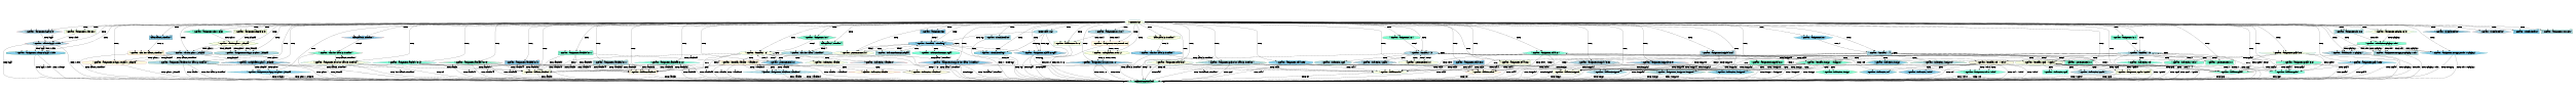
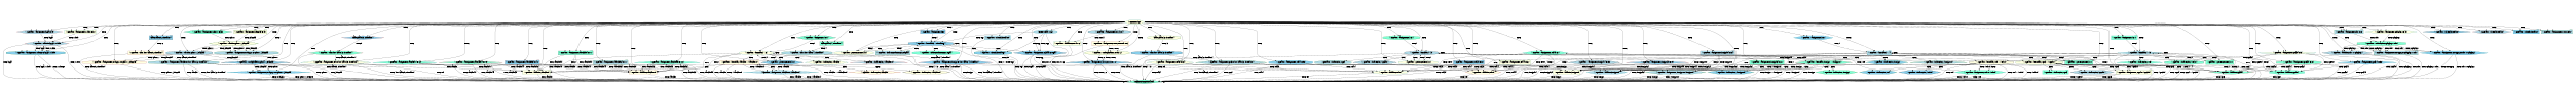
  digraph {
    node [color=teal fillcolor=lightyellow shape=hexagon style=filled]
    n1 [label="(METHOD,risp)"]
    n2 [fillcolor=lightblue label="(PARAM,char* oqp)" shape=octagon]
    n3 [color=brown fillcolor=lightblue label="(<operator>.assignment,byga = 79)"]
    n4 [label="(<operator>.assignment,rwhdo = 31)" shape=folder]
    n5 [label="(<operator>.assignment,opfcgkqw = 48)"]
    n6 [color=darkgreen fillcolor=lightblue label="(<operator>.assignment,zaitckle = (int*)calloc(6, sizeof(int)))" shape=octagon]
    n7 [color=black fillcolor=skyblue label="(calloc,calloc(6, sizeof(int)))" shape=folder]
    n8 [color=black fillcolor=skyblue label="(<operator>.sizeOf,sizeof(int))" shape=diamond]
    n9 [color=black fillcolor=aquamarine label="(<operator>.assignment,zaitckle[0] = 71)" shape=folder]
    n10 [color=black fillcolor=aquamarine label="(<operator>.assignment,qdnvrv = 33)"]
    n11 [fillcolor=aquamarine label="(<operator>.assignment,zaitckle[1] = 42)" shape=diamond]
    n12 [color=darkgreen fillcolor=lightblue label="(<operator>.assignment,zaitckle[2] = 11)" shape=folder]
    n13 [color=darkgreen fillcolor=skyblue label="(<operator>.assignment,wwbmpt = byga / rwhdo)" shape=octagon]
    n14 [color=brown fillcolor=lightblue label="(<operator>.division,byga / rwhdo)"]
    n15 [color=brown fillcolor=skyblue label="(<operator>.assignment,zaitckle[3] = 40)" shape=folder]
    n16 [color=darkgreen label="(<operator>.assignment,jekcczbf = 40)" shape=folder]
    n17 [color=darkgreen fillcolor=lightblue label="(<operator>.assignment,qxcf = (int*)calloc(3, sizeof(int)))"]
    n18 [color=darkgreen label="(calloc,calloc(3, sizeof(int)))" shape=octagon]
    n19 [color=brown fillcolor=lightblue label="(<operator>.sizeOf,sizeof(int))"]
    n20 [color=darkgreen fillcolor=lightblue label="(<operator>.assignment,nruhytyw = qdnvrv / jekcczbf)" shape=octagon]
    n21 [color=darkgreen label="(<operator>.division,qdnvrv / jekcczbf)"]
    n22 [color=brown label="(<operator>.assignment,nruhytyw = qdnvrv / jekcczbf)" shape=octagon]
    n23 [color=black fillcolor=lightblue label="(<operator>.division,qdnvrv / jekcczbf)" shape=octagon]
    n24 [label="(<operator>.assignment,uel = (int*)calloc(5, sizeof(int)))"]
    n25 [color=brown fillcolor=skyblue label="(calloc,calloc(5, sizeof(int)))" shape=diamond]
    n26 [fillcolor=skyblue label="(<operator>.sizeOf,sizeof(int))" shape=folder]
    n27 [fillcolor=aquamarine label="(<operator>.assignment,uel[0] = 7)"]
    n28 [label="(<operator>.assignment,qxcf[0] = 5)" shape=diamond]
    n29 [fillcolor=skyblue label="(<operator>.assignment,uel[1] = 93)" shape=octagon]
    n30 [color=brown fillcolor=skyblue label="(<operator>.assignment,uel[2] = 80)" shape=folder]
    n31 [color=brown fillcolor=skyblue label="(<operator>.assignment,imnjgu = (int*)calloc(4, sizeof(int)))"]
    n32 [color=brown fillcolor=aquamarine label="(calloc,calloc(4, sizeof(int)))" shape=folder]
    n33 [fillcolor=lightblue label="(<operator>.sizeOf,sizeof(int))" shape=folder]
    n34 [color=brown fillcolor=skyblue label="(<operator>.assignment,i=0)" shape=folder]
    n35 [color=black fillcolor=skyblue label="(<operator>.lessThan,i < sizeof(oqp))" shape=octagon]
    n36 [color=darkgreen fillcolor=skyblue label="(<operator>.sizeOf,sizeof(oqp))" shape=octagon]
    n37 [label="(<operator>.postIncrement,i++)" shape=octagon]
    n38 [color=black fillcolor=skyblue label="(<operator>.assignment,etlpll[i] = oqp[i])"]
    n39 [color=brown fillcolor=aquamarine label="(<operator>.assignment,zaitckle[4] = 79)" shape=diamond]
    n40 [color=black fillcolor=lightblue label="(<operator>.assignment,imnjgu[0] = 34)" shape=folder]
    n41 [fillcolor=aquamarine label="(<operator>.assignment,zaitckle[5] = 100)" shape=diamond]
    n42 [fillcolor=skyblue label="(<operator>.assignment,nruhytyw = qdnvrv * jekcczbf)" shape=diamond]
    n43 [color=black fillcolor=skyblue label="(<operator>.multiplication,qdnvrv * jekcczbf)" shape=diamond]
    n44 [color=darkgreen fillcolor=lightblue label="(<operator>.assignment,vouoc = 57)" shape=folder]
    n45 [color=black fillcolor=lightblue label="(<operator>.assignment,nszwl = 4)" shape=octagon]
    n46 [color=black fillcolor=lightblue label="(<operator>.assignment,imnjgu[1] = 85)"]
    n47 [color=black fillcolor=aquamarine label="(<operator>.assignment,i = 1)"]
    n48 [label="(<operator>.lessThan,i < 6)" shape=octagon]
    n49 [color=black fillcolor=skyblue label="(<operator>.postIncrement,i++)"]
    n50 [color=brown label="(<operator>.addition,zaitckle+i)" shape=folder]
    n51 [color=darkgreen label="(<operator>.addition,zaitckle+i)" shape=folder]
    n52 [color=brown label="(<operator>.assignment,vouoc = nszwl + 6)" shape=folder]
    n53 [label="(<operator>.addition,nszwl + 6)" shape=folder]
    n54 [label="(<operator>.assignment,uel[3] = 34)"]
    n55 [color=brown fillcolor=skyblue label="(<operator>.assignment,imnjgu[2] = 79)" shape=diamond]
    n56 [fillcolor=skyblue label="(<operator>.assignment,qxcf[1] = 53)" shape=diamond]
    n57 [color=darkgreen fillcolor=aquamarine label="(<operator>.assignment,imnjgu[3] = 21)" shape=folder]
    n58 [color=black fillcolor=skyblue label="(<operator>.assignment,vouoc = vouoc * 2)" shape=diamond]
    n59 [color=darkgreen label="(<operator>.multiplication,vouoc * 2)" shape=octagon]
    n60 [color=brown fillcolor=aquamarine label="(<operator>.assignment,qxcf[2] = 18)" shape=octagon]
    n61 [color=darkgreen fillcolor=aquamarine label="(<operator>.assignment,i = 1)" shape=octagon]
    n62 [color=black fillcolor=lightblue label="(<operator>.lessThan,i < 3)" shape=octagon]
    n63 [label="(<operator>.postIncrement,i++)" shape=octagon]
    n64 [fillcolor=aquamarine label="(<operator>.addition,qxcf+i)" shape=octagon]
    n65 [color=brown fillcolor=aquamarine label="(<operator>.addition,qxcf+i)" shape=diamond]
    n66 [fillcolor=skyblue label="(<operator>.assignment,i = 1)"]
    n67 [fillcolor=lightblue label="(<operator>.lessThan,i < 4)" shape=folder]
    n68 [color=black fillcolor=aquamarine label="(<operator>.postIncrement,i++)" shape=folder]
    n69 [color=darkgreen label="(<operator>.addition,imnjgu+i)" shape=folder]
    n70 [fillcolor=lightblue label="(<operator>.addition,imnjgu+i)"]
    n71 [color=darkgreen label="(<operator>.assignment,uel[4] = 61)" shape=folder]
    n72 [color=darkgreen fillcolor=lightblue label="(<operator>.assignment,mbv = 8)" shape=folder]
    n73 [color=darkgreen fillcolor=lightblue label="(<operator>.assignment,enrtqgxg = opfcgkqw - mbv)" shape=folder]
    n74 [fillcolor=skyblue label="(<operator>.assignment,enrtqgxg = mbv + opfcgkqw)"]
    n75 [color=black fillcolor=lightblue label="(<operator>.addition,mbv + opfcgkqw)"]
    n76 [fillcolor=aquamarine label="(<operator>.assignment,i = 1)" shape=folder]
    n77 [fillcolor=lightblue label="(<operator>.lessThan,i < 5)" shape=diamond]
    n78 [color=darkgreen fillcolor=aquamarine label="(<operator>.postIncrement,i++)" shape=folder]
    n79 [label="(<operator>.addition,uel+i)" shape=octagon]
    n80 [color=brown label="(<operator>.addition,uel+i)"]
    n81 [color=black fillcolor=aquamarine label="(METHOD_RETURN,void)" shape=diamond]
    n82 [color=darkgreen fillcolor=aquamarine label="(<operator>.subtraction,opfcgkqw - mbv)" shape=octagon]
    n83 [color=brown label="(<operator>.cast,(int*)calloc(6, sizeof(int)))" shape=folder]
    n84 [color=brown label="(<operator>.lessThan,*zaitckle < *(zaitckle+i))" shape=folder]
    n85 [color=black fillcolor=skyblue label="(<operator>.cast,(int*)calloc(3, sizeof(int)))" shape=octagon]
    n86 [color=brown fillcolor=aquamarine label="(<operator>.cast,(int*)calloc(5, sizeof(int)))"]
    n87 [color=black label="(<operator>.lessThan,*uel < *(uel+i))" shape=octagon]
    n88 [color=darkgreen label="(<operator>.lessThan,*qxcf < *(qxcf+i))" shape=octagon]
    n89 [color=darkgreen fillcolor=lightblue label="(<operator>.cast,(int*)calloc(4, sizeof(int)))" shape=octagon]
    n90 [color=darkgreen fillcolor=lightblue label="(<operator>.indirectIndexAccess,etlpll[i])" shape=folder]
    n91 [fillcolor=aquamarine label="(<operator>.indirectIndexAccess,oqp[i])" shape=octagon]
    n92 [color=brown fillcolor=aquamarine label="(<operator>.lessThan,*imnjgu < *(imnjgu+i))"]
    n93 [label="(<operator>.indirection,*zaitckle)"]
    n94 [color=brown fillcolor=lightblue label="(<operator>.indirection,*(zaitckle+i))" shape=diamond]
    n95 [color=darkgreen fillcolor=lightblue label="(<operator>.indirection,*qxcf)" shape=octagon]
    n96 [color=black fillcolor=lightblue label="(<operator>.indirection,*(qxcf+i))"]
    n97 [color=darkgreen fillcolor=skyblue label="(<operator>.indirection,*imnjgu)"]
    n98 [color=darkgreen fillcolor=lightblue label="(<operator>.indirection,*(imnjgu+i))" shape=diamond]
    n99 [fillcolor=aquamarine label="(<operator>.indirection,*uel)" shape=diamond]
    n100 [color=black fillcolor=aquamarine label="(<operator>.indirection,*(uel+i))" shape=octagon]
    n101 [fillcolor=lightblue label="(<operator>.assignment,*zaitckle = *(zaitckle+i))" shape=diamond]
    n102 [color=brown label="(<operator>.indirection,*zaitckle)" shape=diamond]
    n103 [color=black label="(<operator>.indirection,*(zaitckle+i))"]
    n104 [fillcolor=aquamarine label="(<operator>.assignment,*uel = *(uel+i))"]
    n105 [color=darkgreen fillcolor=skyblue label="(<operator>.indirection,*uel)"]
    n106 [color=black fillcolor=skyblue label="(<operator>.indirection,*(uel+i))"]
    n107 [color=darkgreen label="(<operator>.assignment,*qxcf = *(qxcf+i))" shape=folder]
    n108 [fillcolor=aquamarine label="(<operator>.indirection,*qxcf)" shape=folder]
    n109 [color=black fillcolor=lightblue label="(<operator>.indirection,*(qxcf+i))"]
    n110 [color=darkgreen fillcolor=lightblue label="(<operator>.assignment,*imnjgu = *(imnjgu+i))"]
    n111 [color=darkgreen fillcolor=aquamarine label="(<operator>.indirection,*imnjgu)"]
    n112 [color=darkgreen fillcolor=skyblue label="(<operator>.indirection,*(imnjgu+i))"]
    n1 -> n2 [label="DDG: "]
    n1 -> n3 [label="DDG: "]
    n1 -> n4 [label="DDG: "]
    n1 -> n5 [label="DDG: "]
    n1 -> n6 [label="DDG: "]
    n1 -> n7 [label="DDG: "]
    n1 -> n8 [label="DDG: "]
    n1 -> n9 [label="DDG: "]
    n1 -> n10 [label="DDG: "]
    n1 -> n11 [label="DDG: "]
    n1 -> n12 [label="DDG: "]
    n1 -> n13 [label="DDG: "]
    n1 -> n14 [label="DDG: "]
    n1 -> n15 [label="DDG: "]
    n1 -> n16 [label="DDG: "]
    n1 -> n17 [label="DDG: "]
    n1 -> n18 [label="DDG: "]
    n1 -> n19 [label="DDG: "]
    n1 -> n20 [label="DDG: "]
    n1 -> n21 [label="DDG: "]
    n1 -> n22 [label="DDG: "]
    n1 -> n23 [label="DDG: "]
    n1 -> n24 [label="DDG: "]
    n1 -> n25 [label="DDG: "]
    n1 -> n26 [label="DDG: "]
    n1 -> n27 [label="DDG: "]
    n1 -> n28 [label="DDG: "]
    n1 -> n29 [label="DDG: "]
    n1 -> n30 [label="DDG: "]
    n1 -> n31 [label="DDG: "]
    n1 -> n32 [label="DDG: "]
    n1 -> n33 [label="DDG: "]
    n1 -> n34 [label="DDG: "]
    n1 -> n35 [label="DDG: "]
    n1 -> n36 [label="DDG: "]
    n1 -> n37 [label="DDG: "]
    n1 -> n38 [label="DDG: "]
    n1 -> n39 [label="DDG: "]
    n1 -> n40 [label="DDG: "]
    n1 -> n41 [label="DDG: "]
    n1 -> n42 [label="DDG: "]
    n1 -> n43 [label="DDG: "]
    n1 -> n44 [label="DDG: "]
    n1 -> n45 [label="DDG: "]
    n1 -> n46 [label="DDG: "]
    n1 -> n47 [label="DDG: "]
    n1 -> n48 [label="DDG: "]
    n1 -> n49 [label="DDG: "]
    n1 -> n50 [label="DDG: "]
    n1 -> n51 [label="DDG: "]
    n1 -> n52 [label="DDG: "]
    n1 -> n53 [label="DDG: "]
    n1 -> n54 [label="DDG: "]
    n1 -> n55 [label="DDG: "]
    n1 -> n56 [label="DDG: "]
    n1 -> n57 [label="DDG: "]
    n1 -> n58 [label="DDG: "]
    n1 -> n59 [label="DDG: "]
    n1 -> n60 [label="DDG: "]
    n1 -> n61 [label="DDG: "]
    n1 -> n62 [label="DDG: "]
    n1 -> n63 [label="DDG: "]
    n1 -> n64 [label="DDG: "]
    n1 -> n65 [label="DDG: "]
    n1 -> n66 [label="DDG: "]
    n1 -> n67 [label="DDG: "]
    n1 -> n68 [label="DDG: "]
    n1 -> n69 [label="DDG: "]
    n1 -> n70 [label="DDG: "]
    n1 -> n71 [label="DDG: "]
    n1 -> n72 [label="DDG: "]
    n1 -> n73 [label="DDG: "]
    n1 -> n74 [label="DDG: "]
    n1 -> n75 [label="DDG: "]
    n1 -> n76 [label="DDG: "]
    n1 -> n77 [label="DDG: "]
    n1 -> n78 [label="DDG: "]
    n1 -> n79 [label="DDG: "]
    n1 -> n80 [label="DDG: "]
    n2 -> n35 [label="DDG: oqp"]
    n2 -> n36 [label="DDG: oqp"]
    n2 -> n38 [label="DDG: oqp"]
    n2 -> n81 [label="DDG: oqp"]
    n3 -> n14 [label="DDG: byga"]
    n4 -> n14 [label="DDG: rwhdo"]
    n5 -> n82 [label="DDG: opfcgkqw"]
    n6 -> n50 [label="DDG: zaitckle"]
    n6 -> n51 [label="DDG: zaitckle"]
    n6 -> n81 [label="DDG: zaitckle"]
    n6 -> n81 [label="DDG: (int*)calloc(6, sizeof(int))"]
    n7 -> n83 [label="DDG: 6"]
    n9 -> n50 [label="DDG: zaitckle[0]"]
    n9 -> n51 [label="DDG: zaitckle[0]"]
    n9 -> n81 [label="DDG: zaitckle[0]"]
-   n9 -> n84 [label="DDG: zaitckle[0]"]
    n10 -> n21 [label="DDG: qdnvrv"]
    n11 -> n50 [label="DDG: zaitckle[1]"]
    n11 -> n51 [label="DDG: zaitckle[1]"]
    n11 -> n81 [label="DDG: zaitckle[1]"]
    n12 -> n50 [label="DDG: zaitckle[2]"]
    n12 -> n51 [label="DDG: zaitckle[2]"]
    n12 -> n81 [label="DDG: zaitckle[2]"]
    n13 -> n81 [label="DDG: byga / rwhdo"]
    n13 -> n81 [label="DDG: wwbmpt"]
    n14 -> n13 [label="DDG: byga"]
    n14 -> n13 [label="DDG: rwhdo"]
    n14 -> n81 [label="DDG: byga"]
    n14 -> n81 [label="DDG: rwhdo"]
    n15 -> n50 [label="DDG: zaitckle[3]"]
    n15 -> n51 [label="DDG: zaitckle[3]"]
    n15 -> n81 [label="DDG: zaitckle[3]"]
    n16 -> n21 [label="DDG: jekcczbf"]
    n17 -> n64 [label="DDG: qxcf"]
    n17 -> n65 [label="DDG: qxcf"]
    n17 -> n81 [label="DDG: (int*)calloc(3, sizeof(int))"]
    n17 -> n81 [label="DDG: qxcf"]
    n18 -> n85 [label="DDG: 3"]
    n21 -> n20 [label="DDG: qdnvrv"]
    n21 -> n20 [label="DDG: jekcczbf"]
    n21 -> n23 [label="DDG: qdnvrv"]
    n21 -> n23 [label="DDG: jekcczbf"]
    n22 -> n81 [label="DDG: qdnvrv / jekcczbf"]
    n23 -> n22 [label="DDG: qdnvrv"]
    n23 -> n22 [label="DDG: jekcczbf"]
    n23 -> n43 [label="DDG: qdnvrv"]
    n23 -> n43 [label="DDG: jekcczbf"]
    n24 -> n79 [label="DDG: uel"]
    n24 -> n81 [label="DDG: uel"]
    n24 -> n81 [label="DDG: (int*)calloc(5, sizeof(int))"]
    n25 -> n86 [label="DDG: 5"]
    n27 -> n79 [label="DDG: uel[0]"]
    n27 -> n80 [label="DDG: uel[0]"]
    n27 -> n81 [label="DDG: uel[0]"]
    n27 -> n87 [label="DDG: uel[0]"]
    n28 -> n64 [label="DDG: qxcf[0]"]
    n28 -> n65 [label="DDG: qxcf[0]"]
    n28 -> n81 [label="DDG: qxcf[0]"]
    n28 -> n88 [label="DDG: qxcf[0]"]
    n29 -> n79 [label="DDG: uel[1]"]
    n29 -> n80 [label="DDG: uel[1]"]
    n29 -> n81 [label="DDG: uel[1]"]
    n30 -> n79 [label="DDG: uel[2]"]
    n30 -> n80 [label="DDG: uel[2]"]
    n30 -> n81 [label="DDG: uel[2]"]
    n31 -> n69 [label="DDG: imnjgu"]
    n31 -> n81 [label="DDG: (int*)calloc(4, sizeof(int))"]
    n31 -> n81 [label="DDG: imnjgu"]
    n32 -> n89 [label="DDG: 4"]
    n33 -> n81 [label="DDG: int"]
    n34 -> n35 [label="DDG: i"]
    n35 -> n35 [label="CDG: "]
    n35 -> n36 [label="CDG: "]
    n35 -> n37 [label="DDG: i"]
    n35 -> n37 [label="CDG: "]
    n35 -> n38 [label="CDG: "]
    n35 -> n81 [label="DDG: i < sizeof(oqp)"]
    n35 -> n90 [label="CDG: "]
    n35 -> n91 [label="CDG: "]
    n36 -> n81 [label="DDG: oqp"]
    n37 -> n35 [label="DDG: i"]
    n38 -> n81 [label="DDG: etlpll[i]"]
    n38 -> n81 [label="DDG: oqp[i]"]
    n39 -> n50 [label="DDG: zaitckle[4]"]
    n39 -> n51 [label="DDG: zaitckle[4]"]
    n39 -> n81 [label="DDG: zaitckle[4]"]
    n40 -> n69 [label="DDG: imnjgu[0]"]
    n40 -> n70 [label="DDG: imnjgu[0]"]
    n40 -> n81 [label="DDG: imnjgu[0]"]
    n40 -> n92 [label="DDG: imnjgu[0]"]
    n41 -> n50 [label="DDG: zaitckle[5]"]
    n41 -> n51 [label="DDG: zaitckle[5]"]
    n41 -> n81 [label="DDG: zaitckle[5]"]
    n42 -> n81 [label="DDG: qdnvrv * jekcczbf"]
    n42 -> n81 [label="DDG: nruhytyw"]
    n43 -> n42 [label="DDG: qdnvrv"]
    n43 -> n42 [label="DDG: jekcczbf"]
    n43 -> n81 [label="DDG: qdnvrv"]
    n43 -> n81 [label="DDG: jekcczbf"]
-   n45 -> n52 [label="DDG: nszwl"]
    n45 -> n53 [label="DDG: nszwl"]
    n46 -> n69 [label="DDG: imnjgu[1]"]
    n46 -> n70 [label="DDG: imnjgu[1]"]
    n46 -> n81 [label="DDG: imnjgu[1]"]
    n47 -> n48 [label="DDG: i"]
    n48 -> n48 [label="CDG: "]
    n48 -> n49 [label="DDG: i"]
    n48 -> n49 [label="CDG: "]
    n48 -> n50 [label="DDG: i"]
    n48 -> n50 [label="CDG: "]
    n48 -> n51 [label="DDG: i"]
    n48 -> n81 [label="DDG: i < 6"]
    n48 -> n84 [label="CDG: "]
    n48 -> n93 [label="CDG: "]
    n48 -> n94 [label="CDG: "]
    n49 -> n48 [label="DDG: i"]
    n50 -> n81 [label="DDG: zaitckle"]
    n51 -> n81 [label="DDG: zaitckle"]
    n52 -> n59 [label="DDG: vouoc"]
    n52 -> n81 [label="DDG: nszwl + 6"]
    n53 -> n81 [label="DDG: nszwl"]
    n54 -> n79 [label="DDG: uel[3]"]
    n54 -> n80 [label="DDG: uel[3]"]
    n54 -> n81 [label="DDG: uel[3]"]
    n55 -> n69 [label="DDG: imnjgu[2]"]
    n55 -> n70 [label="DDG: imnjgu[2]"]
    n55 -> n81 [label="DDG: imnjgu[2]"]
    n56 -> n64 [label="DDG: qxcf[1]"]
    n56 -> n65 [label="DDG: qxcf[1]"]
    n56 -> n81 [label="DDG: qxcf[1]"]
    n57 -> n69 [label="DDG: imnjgu[3]"]
    n57 -> n70 [label="DDG: imnjgu[3]"]
    n57 -> n81 [label="DDG: imnjgu[3]"]
    n58 -> n81 [label="DDG: vouoc * 2"]
    n58 -> n81 [label="DDG: vouoc"]
    n59 -> n58 [label="DDG: vouoc"]
    n59 -> n58 [label="DDG: 2"]
    n60 -> n64 [label="DDG: qxcf[2]"]
    n60 -> n65 [label="DDG: qxcf[2]"]
    n60 -> n81 [label="DDG: qxcf[2]"]
    n61 -> n62 [label="DDG: i"]
    n62 -> n62 [label="CDG: "]
    n62 -> n63 [label="DDG: i"]
    n62 -> n63 [label="CDG: "]
    n62 -> n64 [label="DDG: i"]
    n62 -> n64 [label="CDG: "]
    n62 -> n65 [label="DDG: i"]
    n62 -> n81 [label="DDG: i < 3"]
    n62 -> n88 [label="CDG: "]
    n62 -> n95 [label="CDG: "]
    n62 -> n96 [label="CDG: "]
    n63 -> n62 [label="DDG: i"]
    n64 -> n81 [label="DDG: qxcf"]
    n65 -> n81 [label="DDG: qxcf"]
    n66 -> n67 [label="DDG: i"]
    n67 -> n67 [label="CDG: "]
    n67 -> n68 [label="DDG: i"]
    n67 -> n68 [label="CDG: "]
    n67 -> n69 [label="DDG: i"]
    n67 -> n69 [label="CDG: "]
    n67 -> n70 [label="DDG: i"]
    n67 -> n81 [label="DDG: i < 4"]
    n67 -> n92 [label="CDG: "]
    n67 -> n97 [label="CDG: "]
    n67 -> n98 [label="CDG: "]
    n68 -> n67 [label="DDG: i"]
    n69 -> n81 [label="DDG: imnjgu"]
    n70 -> n81 [label="DDG: imnjgu"]
    n71 -> n79 [label="DDG: uel[4]"]
    n71 -> n80 [label="DDG: uel[4]"]
    n71 -> n81 [label="DDG: uel[4]"]
    n72 -> n82 [label="DDG: mbv"]
    n73 -> n81 [label="DDG: opfcgkqw - mbv"]
    n74 -> n81 [label="DDG: mbv + opfcgkqw"]
    n74 -> n81 [label="DDG: enrtqgxg"]
    n75 -> n81 [label="DDG: opfcgkqw"]
    n75 -> n81 [label="DDG: mbv"]
    n76 -> n77 [label="DDG: i"]
    n77 -> n77 [label="CDG: "]
    n77 -> n78 [label="DDG: i"]
    n77 -> n78 [label="CDG: "]
    n77 -> n79 [label="DDG: i"]
    n77 -> n79 [label="CDG: "]
    n77 -> n80 [label="DDG: i"]
    n77 -> n81 [label="DDG: i"]
    n77 -> n81 [label="DDG: i < 5"]
    n77 -> n87 [label="CDG: "]
    n77 -> n99 [label="CDG: "]
    n77 -> n100 [label="CDG: "]
    n78 -> n77 [label="DDG: i"]
    n79 -> n81 [label="DDG: uel"]
    n80 -> n81 [label="DDG: uel"]
    n82 -> n73 [label="DDG: opfcgkqw"]
    n82 -> n73 [label="DDG: mbv"]
    n82 -> n74 [label="DDG: mbv"]
    n82 -> n74 [label="DDG: opfcgkqw"]
    n82 -> n75 [label="DDG: mbv"]
    n82 -> n75 [label="DDG: opfcgkqw"]
    n83 -> n6 [label="DDG: calloc(6, sizeof(int))"]
    n83 -> n81 [label="DDG: calloc(6, sizeof(int))"]
    n84 -> n51 [label="CDG: "]
    n84 -> n81 [label="DDG: *(zaitckle+i)"]
    n84 -> n81 [label="DDG: *zaitckle < *(zaitckle+i)"]
    n84 -> n81 [label="DDG: *zaitckle"]
    n84 -> n101 [label="DDG: *(zaitckle+i)"]
    n84 -> n101 [label="CDG: "]
    n84 -> n102 [label="CDG: "]
    n84 -> n103 [label="CDG: "]
    n85 -> n17 [label="DDG: calloc(3, sizeof(int))"]
    n85 -> n81 [label="DDG: calloc(3, sizeof(int))"]
    n86 -> n24 [label="DDG: calloc(5, sizeof(int))"]
    n86 -> n81 [label="DDG: calloc(5, sizeof(int))"]
    n87 -> n80 [label="CDG: "]
    n87 -> n81 [label="DDG: *(uel+i)"]
    n87 -> n81 [label="DDG: *uel"]
    n87 -> n81 [label="DDG: *uel < *(uel+i)"]
    n87 -> n104 [label="DDG: *(uel+i)"]
    n87 -> n104 [label="CDG: "]
    n87 -> n105 [label="CDG: "]
    n87 -> n106 [label="CDG: "]
    n88 -> n65 [label="CDG: "]
    n88 -> n81 [label="DDG: *(qxcf+i)"]
    n88 -> n81 [label="DDG: *qxcf"]
    n88 -> n81 [label="DDG: *qxcf < *(qxcf+i)"]
    n88 -> n107 [label="DDG: *(qxcf+i)"]
    n88 -> n107 [label="CDG: "]
    n88 -> n108 [label="CDG: "]
    n88 -> n109 [label="CDG: "]
    n89 -> n31 [label="DDG: calloc(4, sizeof(int))"]
    n89 -> n81 [label="DDG: calloc(4, sizeof(int))"]
    n92 -> n70 [label="CDG: "]
    n92 -> n81 [label="DDG: *imnjgu < *(imnjgu+i)"]
    n92 -> n81 [label="DDG: *(imnjgu+i)"]
    n92 -> n81 [label="DDG: *imnjgu"]
    n92 -> n110 [label="DDG: *(imnjgu+i)"]
    n92 -> n110 [label="CDG: "]
    n92 -> n111 [label="CDG: "]
    n92 -> n112 [label="CDG: "]
    n101 -> n81 [label="DDG: *zaitckle"]
    n101 -> n81 [label="DDG: *(zaitckle+i)"]
    n101 -> n84 [label="DDG: *zaitckle"]
    n104 -> n27 [label="DDG: *uel"]
    n104 -> n81 [label="DDG: *(uel+i)"]
    n104 -> n81 [label="DDG: *uel"]
    n107 -> n81 [label="DDG: *(qxcf+i)"]
    n107 -> n81 [label="DDG: *qxcf"]
    n107 -> n88 [label="DDG: *qxcf"]
    n110 -> n81 [label="DDG: *imnjgu"]
    n110 -> n81 [label="DDG: *(imnjgu+i)"]
    n110 -> n92 [label="DDG: *imnjgu"]
  }
